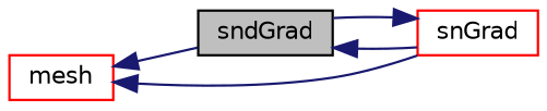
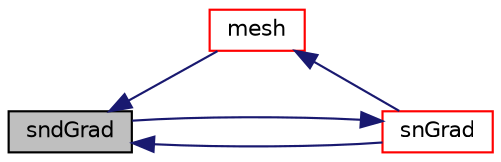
  digraph {
    rankdir=LR
    node [color=red fontname=Helvetica fontsize=10 shape=record]
    edge [color=midnightblue dir=back fontname=Helvetica fontsize=10 labelfontname=Helvetica labelfontsize=10 style=solid]
    n1 [color=black fillcolor=grey75 fontcolor=black height=0.2 label=sndGrad style=filled width=0.4]
    n2 [height=0.2 label=mesh width=0.4]
    n3 [height=0.2 label=snGrad width=0.4]
-   n2 -> n1
+   n1 -> n2
    n1 -> n3
    n2 -> n3
    n3 -> n1
  }
